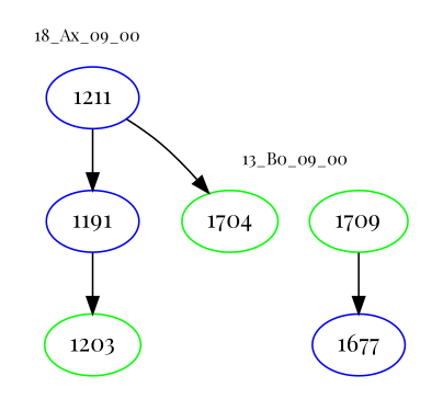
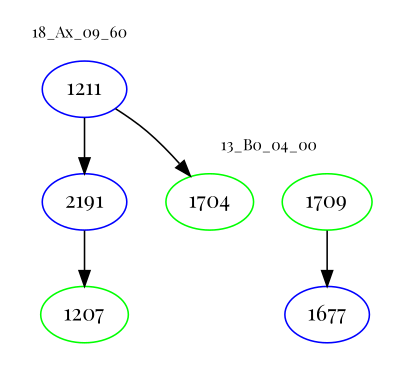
  digraph {
    fontname="Playfair Display"
    node [color=blue fontname="Playfair Display"]
    edge [color=black fontname="Playfair Display"]
    n1 [label=1211]
-   n2 [label=1191]
-   n3 [color=green label=1203]
+   n2 [label=2191]
+   n3 [color=green label=1207]
    n4 [color=green label=1709]
    n5 [label=1677]
    n6 [color=green label=1704]
    subgraph cluster_1 {
      color=white
      fontsize=10
-     label="18_Ax_09_00"
+     label="18_Ax_09_60"
      n1
      n2
      n3
    }
    subgraph cluster_2 {
      color=white
      fontsize=10
-     label="13_B0_09_00"
+     label="13_B0_04_00"
      n4
      n5
      n6
    }
    n1 -> n2
    n1 -> n6
    n2 -> n3
    n4 -> n5
  }
